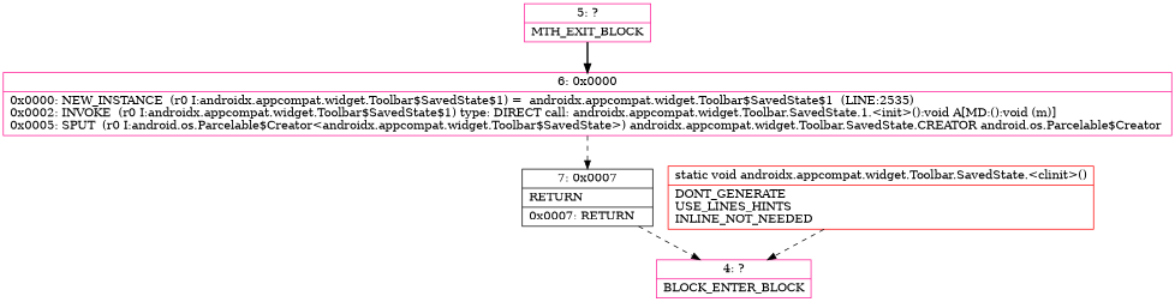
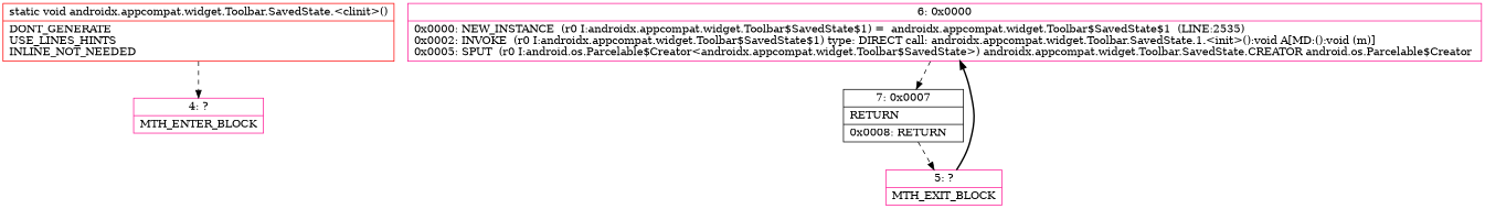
  digraph {
    node [color=deeppink shape=record]
    edge [style=dashed]
-   n1 [label="{4\:\ ?|BLOCK_ENTER_BLOCK\l}"]
+   n1 [label="{4\:\ ?|MTH_ENTER_BLOCK\l}"]
    n2 [label="{6\:\ 0x0000|0x0000: NEW_INSTANCE  (r0 I:androidx.appcompat.widget.Toolbar$SavedState$1) =  androidx.appcompat.widget.Toolbar$SavedState$1  (LINE:2535)\l0x0002: INVOKE  (r0 I:androidx.appcompat.widget.Toolbar$SavedState$1) type: DIRECT call: androidx.appcompat.widget.Toolbar.SavedState.1.\<init\>():void A[MD:():void (m)]\l0x0005: SPUT  (r0 I:android.os.Parcelable$Creator\<androidx.appcompat.widget.Toolbar$SavedState\>) androidx.appcompat.widget.Toolbar.SavedState.CREATOR android.os.Parcelable$Creator \l}"]
-   n3 [color=black label="{7\:\ 0x0007|RETURN\l|0x0007: RETURN   \l}"]
+   n3 [color=black label="{7\:\ 0x0007|RETURN\l|0x0008: RETURN   \l}"]
    n4 [label="{5\:\ ?|MTH_EXIT_BLOCK\l}"]
    n5 [color=red label="{static void androidx.appcompat.widget.Toolbar.SavedState.\<clinit\>()  | DONT_GENERATE\lUSE_LINES_HINTS\lINLINE_NOT_NEEDED\l}"]
    n2 -> n3
-   n3 -> n1
+   n3 -> n4
    n4 -> n2 [style=bold]
    n5 -> n1
  }
